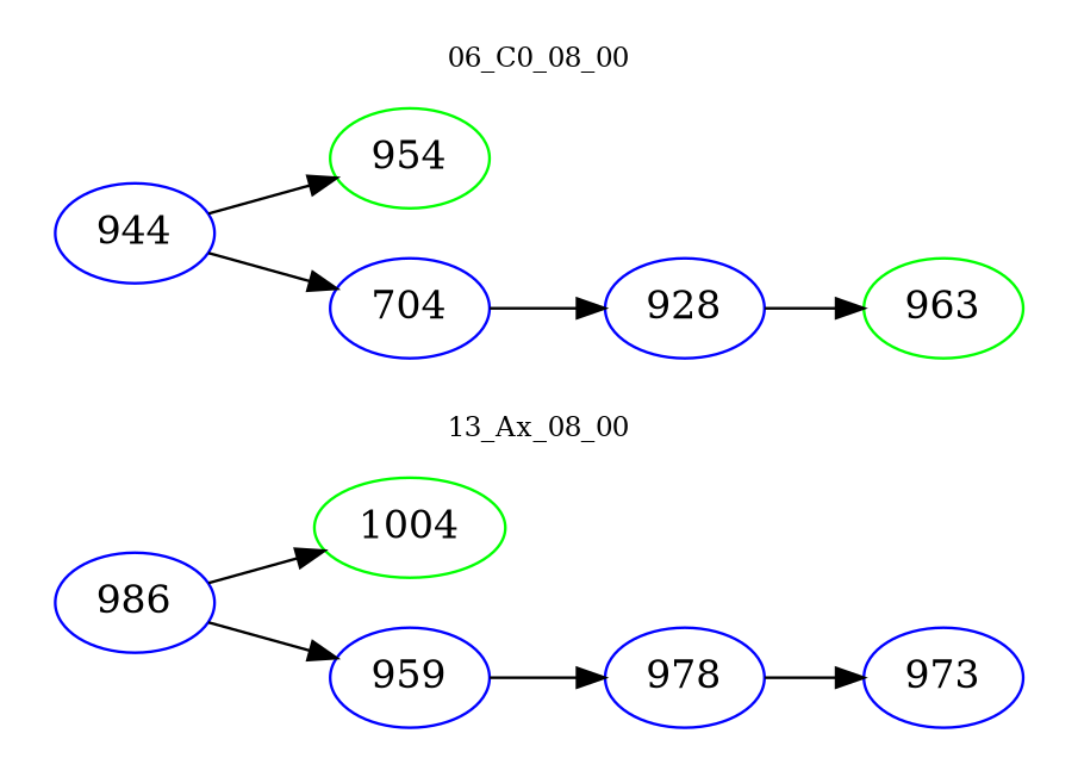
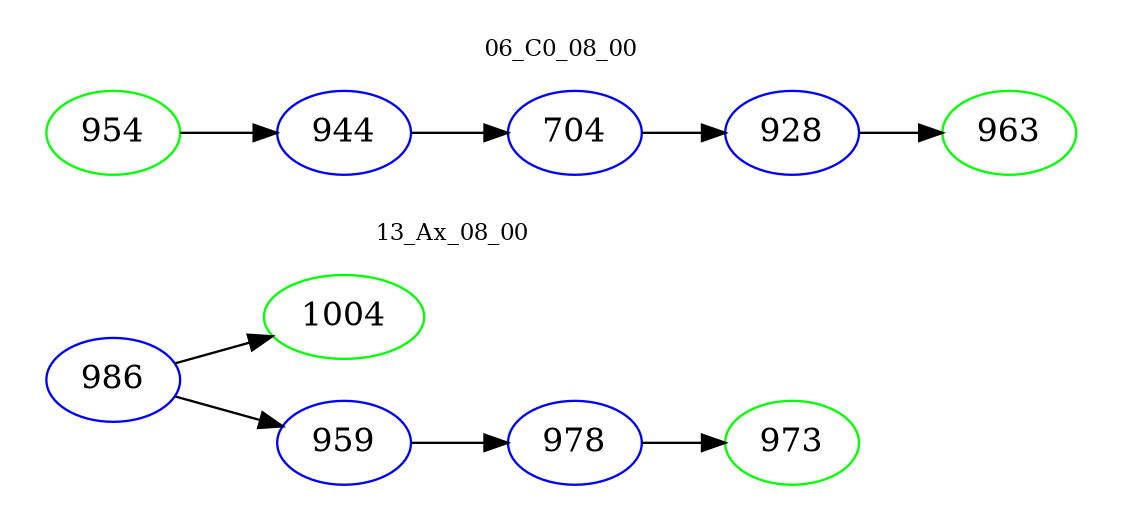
  digraph {
    rankdir=LR
    node [color=blue]
    edge [color=black]
    n1 [label=986]
    n2 [label=959]
    n3 [color=green label=1004]
    n4 [label=978]
-   n5 [label=973]
+   n5 [color=green label=973]
    n6 [label=944]
    n7 [label=704]
    n8 [color=green label=954]
    n9 [label=928]
    n10 [color=green label=963]
    subgraph cluster_1 {
      color=white
      fontsize=10
      label="13_Ax_08_00"
      n1
      n2
      n3
      n4
      n5
    }
    subgraph cluster_2 {
      color=white
      fontsize=10
      label="06_C0_08_00"
      n6
      n7
      n8
      n9
      n10
    }
    n1 -> n2
    n1 -> n3
    n2 -> n4
    n4 -> n5
    n6 -> n7
-   n6 -> n8
+   n8 -> n6
    n7 -> n9
    n9 -> n10
  }
